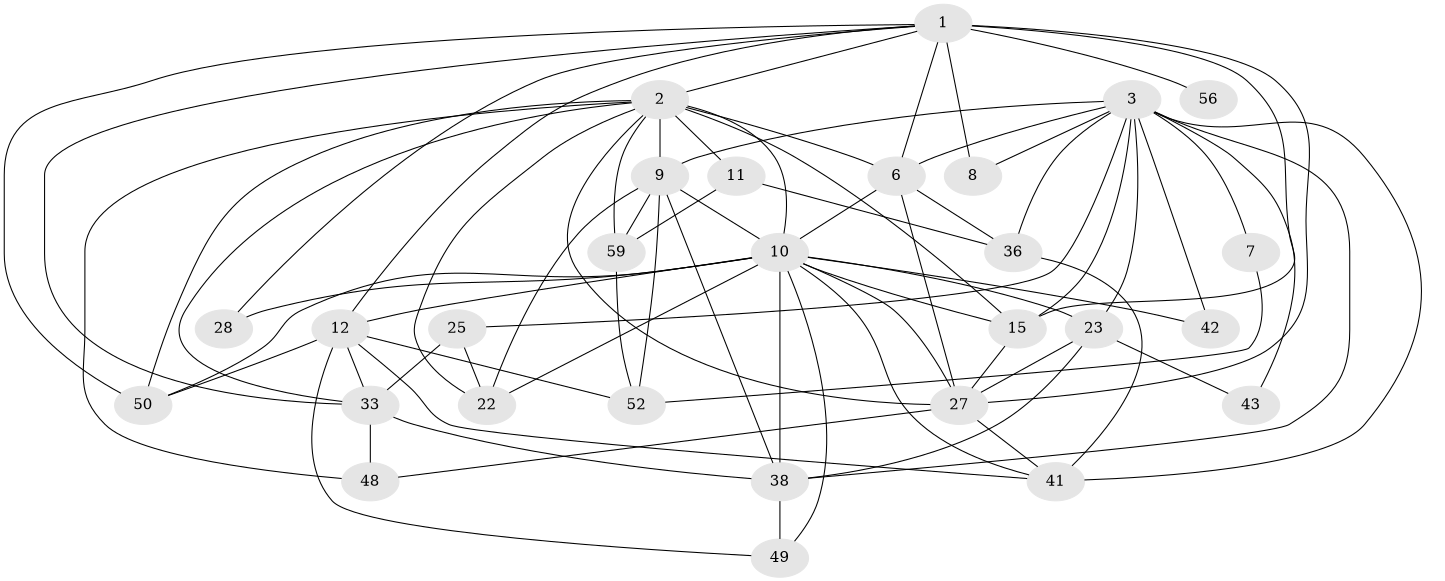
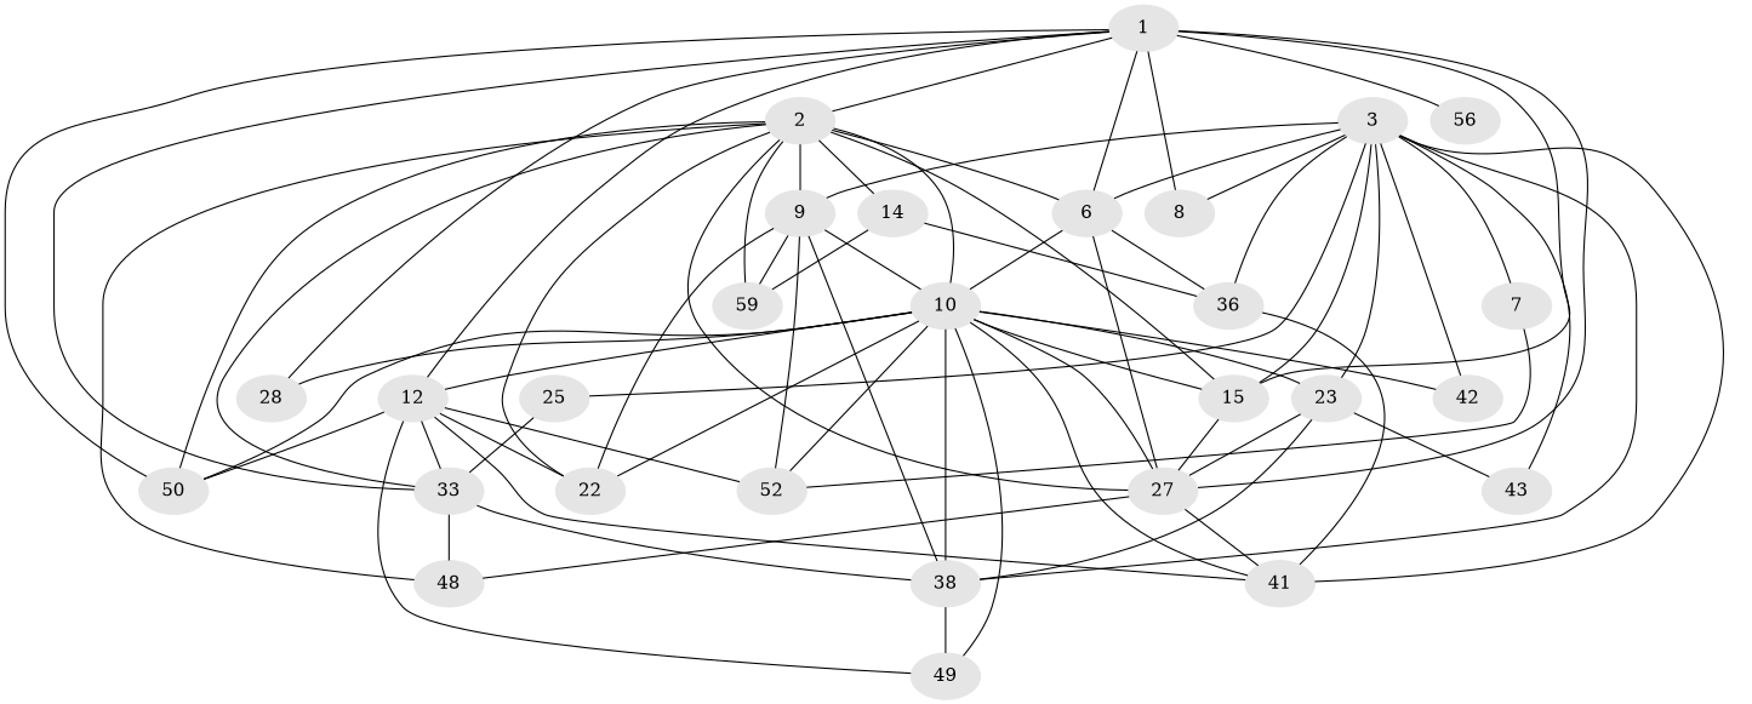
  graph {
    node [color=gray90 style=filled]
    1 [super="+17+16"]
    2 [super="+14+20"]
    6 [super="+57+35"]
    8
    12 [super="+24+21"]
    15 [super="+30"]
    27 [super="+51"]
    28
    33 [super="+39"]
    50
    56
    22
    9 [super="+59"]
    10 [super="+34+19"]
-   11
+   11 [label=14]
    48
    n17 [label=59]
    36
    41 [super="+45"]
    52
    49
    38
    23 [super="+58+53"]
    42
    3 [super="+55+5+31"]
    7
    25
    43
    1 -- 2
    1 -- 6
    1 -- 8 [weight=2]
    1 -- 12
    1 -- 15 [weight=2]
    1 -- 27
    1 -- 28
    1 -- 33
    1 -- 50
    1 -- 56
    2 -- 6
    2 -- 15 [weight=2]
    2 -- 27
    2 -- 33
    2 -- 50 [weight=2]
    2 -- 22
    2 -- 9
    2 -- 10
    2 -- 11 [weight=2]
    2 -- 48
    2 -- n17
    6 -- 27 [weight=2]
    6 -- 10
    6 -- 36
    12 -- 33
    12 -- 50
-   25 -- 22
+   12 -- 22
    12 -- 41
    12 -- 52
    12 -- 49
    15 -- 27
    27 -- 48
    27 -- 41
    33 -- 48
    33 -- 38
    9 -- 22
    9 -- 10
    9 -- n17
    9 -- 52
    9 -- 38
    10 -- 12
    10 -- 15
    10 -- 27
    10 -- 28
    10 -- 50
    10 -- 22
    10 -- 41
-   n17 -- 52
+   10 -- 52
    10 -- 49
    10 -- 38
    10 -- 23
    10 -- 42
    11 -- n17
    11 -- 36
    36 -- 41
    38 -- 49
    23 -- 27
    23 -- 38
    23 -- 43
    3 -- 6
    3 -- 8
    3 -- 15
    3 -- 9
    3 -- 36
    3 -- 41 [weight=2]
    3 -- 38
    3 -- 23
    3 -- 42
    3 -- 7
    3 -- 25
    3 -- 43
    7 -- 52
    25 -- 33
  }
